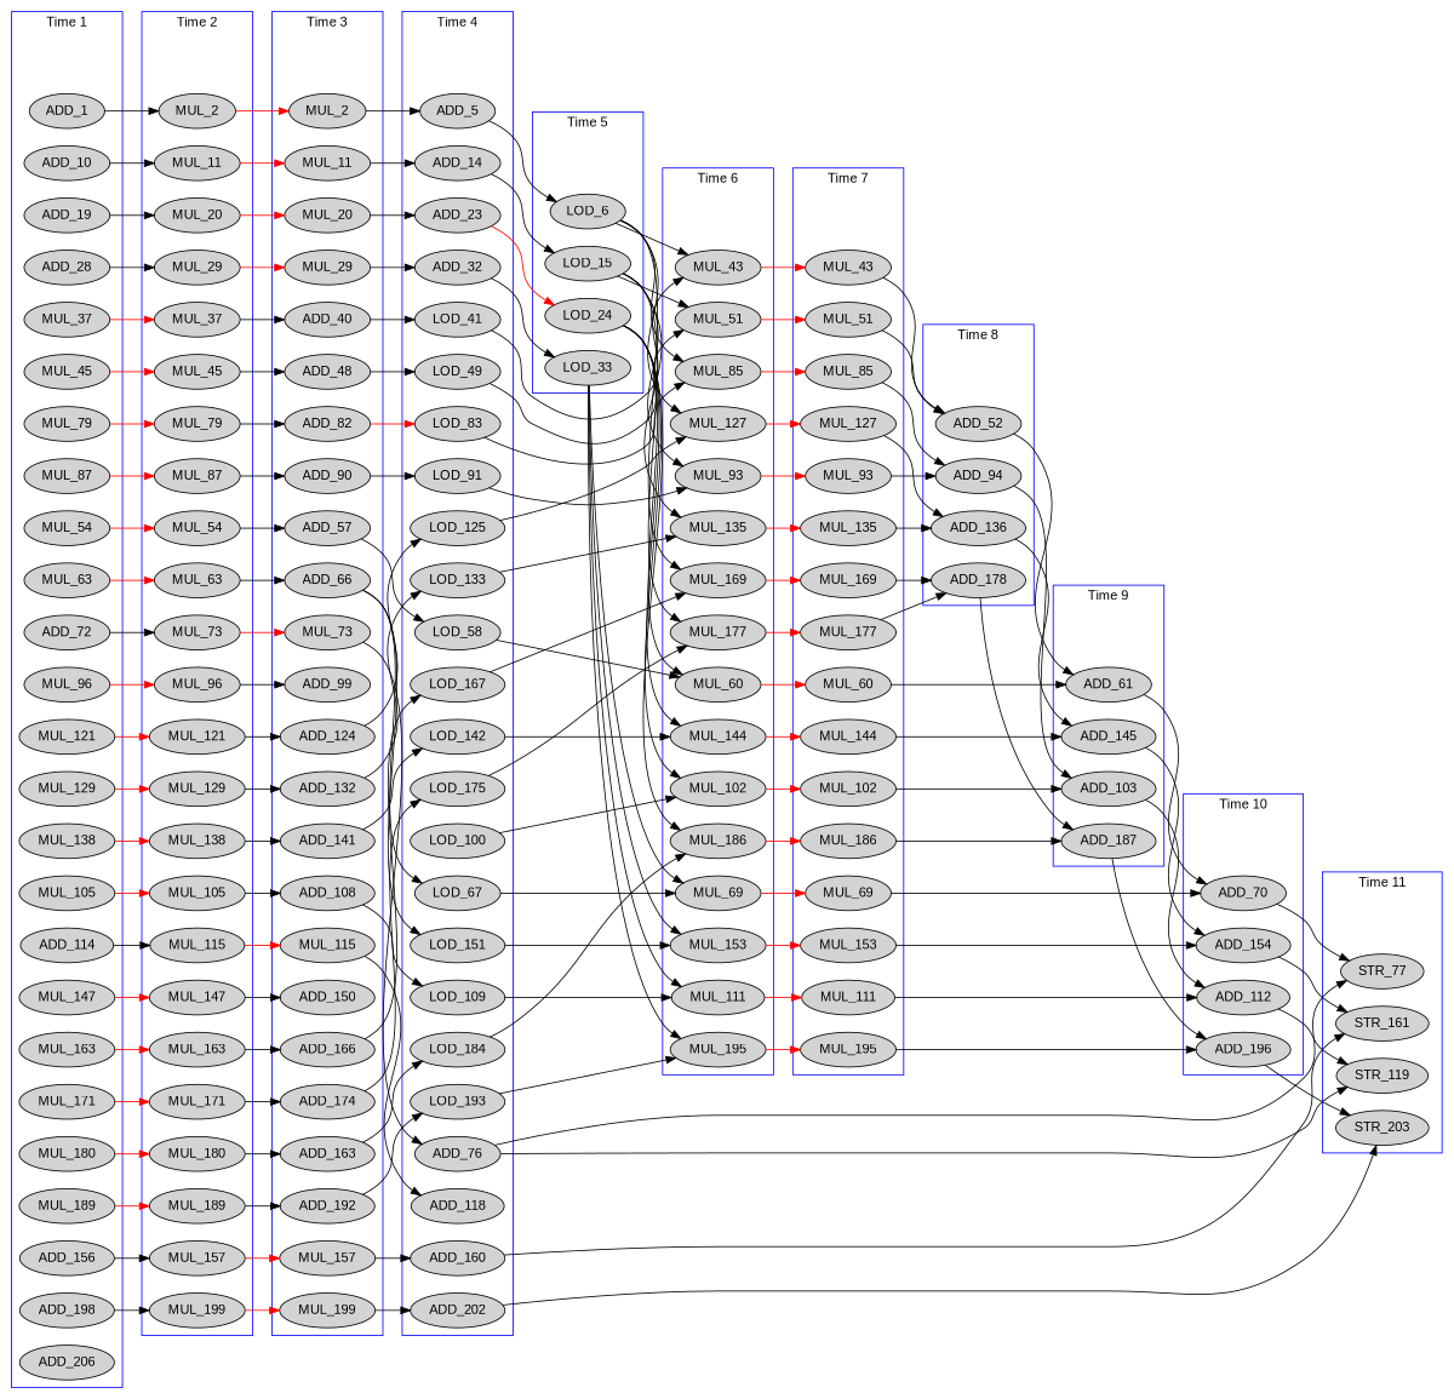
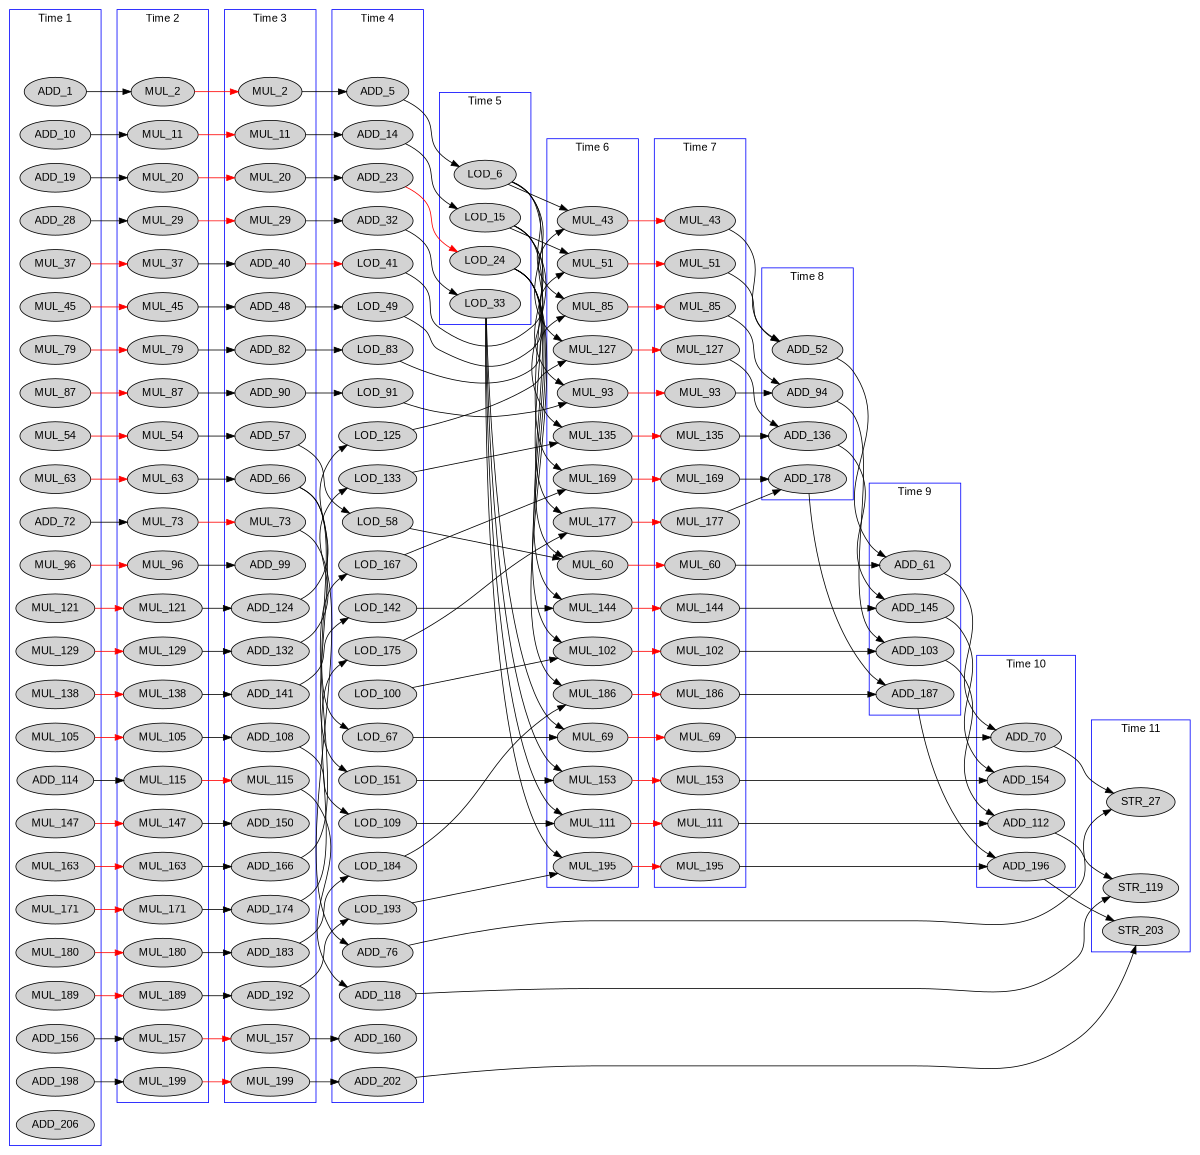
  digraph {
    fontname="Liberation Sans"
    newrank=true
    rankdir=LR
    node [fontname="Liberation Sans" style=filled]
    edge [fontname="Liberation Sans"]
    pseudo_2 [style=invis]
    n2 [label=MUL_2]
    n3 [label=MUL_11]
    n4 [label=MUL_20]
    n5 [label=MUL_29]
    n6 [label=MUL_37]
    n7 [label=MUL_45]
    n8 [label=MUL_54]
    n9 [label=MUL_63]
    n10 [label=MUL_73]
    n11 [label=MUL_79]
    n12 [label=MUL_87]
    n13 [label=MUL_96]
    n14 [label=MUL_105]
    n15 [label=MUL_115]
    n16 [label=MUL_121]
    n17 [label=MUL_129]
    n18 [label=MUL_138]
    n19 [label=MUL_147]
    n20 [label=MUL_157]
    n21 [label=MUL_163]
    n22 [label=MUL_171]
    n23 [label=MUL_180]
    n24 [label=MUL_189]
    n25 [label=MUL_199]
    pseudo_1 [style=invis]
    ADD_1
    ADD_10
    ADD_19
    ADD_28
    n31 [label=MUL_37]
    n32 [label=MUL_45]
    n33 [label=MUL_54]
    n34 [label=MUL_63]
    ADD_72
    n36 [label=MUL_79]
    n37 [label=MUL_87]
    n38 [label=MUL_96]
    n39 [label=MUL_105]
    ADD_114
    n41 [label=MUL_121]
    n42 [label=MUL_129]
    n43 [label=MUL_138]
    n44 [label=MUL_147]
    ADD_156
    n46 [label=MUL_163]
    n47 [label=MUL_171]
    n48 [label=MUL_180]
    n49 [label=MUL_189]
    ADD_198
    ADD_206
    pseudo_3 [style=invis]
    n53 [label=MUL_2]
    n54 [label=MUL_11]
    n55 [label=MUL_20]
    n56 [label=MUL_29]
    ADD_40
    ADD_48
    ADD_57
    ADD_66
    n61 [label=MUL_73]
    ADD_82
    ADD_90
    ADD_99
    ADD_108
    n66 [label=MUL_115]
    ADD_124
    ADD_132
    ADD_141
    ADD_150
    n71 [label=MUL_157]
    ADD_166
    ADD_174
-   ADD_183 [label=ADD_163]
+   ADD_183
    ADD_192
    n76 [label=MUL_199]
    pseudo_4 [style=invis]
    ADD_5
    ADD_14
    ADD_23
    ADD_32
    LOD_41
    LOD_49
    LOD_58
    LOD_67
    ADD_76
    LOD_83
    LOD_91
    LOD_100
    LOD_109
    ADD_118
    LOD_125
    LOD_133
    LOD_142
    LOD_151
    ADD_160
    LOD_167
    LOD_175
    LOD_184
    LOD_193
    ADD_202
    pseudo_5 [style=invis]
    LOD_6
    LOD_15
    LOD_24
    LOD_33
    pseudo_6 [style=invis]
    n108 [label=MUL_43]
    n109 [label=MUL_51]
    n110 [label=MUL_60]
    n111 [label=MUL_69]
    n112 [label=MUL_85]
    n113 [label=MUL_93]
    n114 [label=MUL_102]
    n115 [label=MUL_111]
    n116 [label=MUL_127]
    n117 [label=MUL_135]
    n118 [label=MUL_144]
    n119 [label=MUL_153]
    n120 [label=MUL_169]
    n121 [label=MUL_177]
    n122 [label=MUL_186]
    n123 [label=MUL_195]
    pseudo_7 [style=invis]
    n125 [label=MUL_43]
    n126 [label=MUL_51]
    n127 [label=MUL_60]
    n128 [label=MUL_69]
    n129 [label=MUL_85]
    n130 [label=MUL_93]
    n131 [label=MUL_102]
    n132 [label=MUL_111]
    n133 [label=MUL_127]
    n134 [label=MUL_135]
    n135 [label=MUL_144]
    n136 [label=MUL_153]
    n137 [label=MUL_169]
    n138 [label=MUL_177]
    n139 [label=MUL_186]
    n140 [label=MUL_195]
    pseudo_8 [style=invis]
    ADD_52
    ADD_94
    ADD_136
    ADD_178
    pseudo_9 [style=invis]
    ADD_61
    ADD_103
    ADD_145
    ADD_187
    pseudo_10 [style=invis]
    ADD_70
    ADD_112
    ADD_154
    ADD_196
    pseudo_11 [style=invis]
-   STR_77
+   STR_77 [label=STR_27]
    STR_119
-   STR_161
    STR_203
    subgraph cluster_1 {
      color=blue
      label="Time 2"
      rank=same
      pseudo_2
      n2
      n3
      n4
      n5
      n6
      n7
      n8
      n9
      n10
      n11
      n12
      n13
      n14
      n15
      n16
      n17
      n18
      n19
      n20
      n21
      n22
      n23
      n24
      n25
    }
    subgraph cluster_2 {
      color=blue
      label="Time 1"
      rank=same
      pseudo_1
      ADD_1
      ADD_10
      ADD_19
      ADD_28
      n31
      n32
      n33
      n34
      ADD_72
      n36
      n37
      n38
      n39
      ADD_114
      n41
      n42
      n43
      n44
      ADD_156
      n46
      n47
      n48
      n49
      ADD_198
      ADD_206
    }
    subgraph cluster_3 {
      color=blue
      label="Time 3"
      rank=same
      pseudo_3
      n53
      n54
      n55
      n56
      ADD_40
      ADD_48
      ADD_57
      ADD_66
      n61
      ADD_82
      ADD_90
      ADD_99
      ADD_108
      n66
      ADD_124
      ADD_132
      ADD_141
      ADD_150
      n71
      ADD_166
      ADD_174
      ADD_183
      ADD_192
      n76
    }
    subgraph cluster_4 {
      color=blue
      label="Time 4"
      rank=same
      pseudo_4
      ADD_5
      ADD_14
      ADD_23
      ADD_32
      LOD_41
      LOD_49
      LOD_58
      LOD_67
      ADD_76
      LOD_83
      LOD_91
      LOD_100
      LOD_109
      ADD_118
      LOD_125
      LOD_133
      LOD_142
      LOD_151
      ADD_160
      LOD_167
      LOD_175
      LOD_184
      LOD_193
      ADD_202
    }
    subgraph cluster_5 {
      color=blue
      label="Time 5"
      rank=same
      pseudo_5
      LOD_6
      LOD_15
      LOD_24
      LOD_33
    }
    subgraph cluster_6 {
      color=blue
      label="Time 6"
      rank=same
      pseudo_6
      n108
      n109
      n110
      n111
      n112
      n113
      n114
      n115
      n116
      n117
      n118
      n119
      n120
      n121
      n122
      n123
    }
    subgraph cluster_7 {
      color=blue
      label="Time 7"
      rank=same
      pseudo_7
      n125
      n126
      n127
      n128
      n129
      n130
      n131
      n132
      n133
      n134
      n135
      n136
      n137
      n138
      n139
      n140
    }
    subgraph cluster_8 {
      color=blue
      label="Time 8"
      rank=same
      pseudo_8
      ADD_52
      ADD_94
      ADD_136
      ADD_178
    }
    subgraph cluster_9 {
      color=blue
      label="Time 9"
      rank=same
      pseudo_9
      ADD_61
      ADD_103
      ADD_145
      ADD_187
    }
    subgraph cluster_10 {
      color=blue
      label="Time 10"
      rank=same
      pseudo_10
      ADD_70
      ADD_112
      ADD_154
      ADD_196
    }
    subgraph cluster_11 {
      color=blue
      label="Time 11"
      rank=same
      pseudo_11
      STR_77
      STR_119
-     STR_161
      STR_203
    }
    pseudo_2 -> pseudo_3 [style=invis]
    n2 -> n53 [color=red]
    n3 -> n54 [color=red]
    n4 -> n55 [color=red]
    n5 -> n56 [color=red]
    n6 -> ADD_40
    n7 -> ADD_48
    n8 -> ADD_57
    n9 -> ADD_66
    n10 -> n61 [color=red]
    n11 -> ADD_82
    n12 -> ADD_90
    n13 -> ADD_99
    n14 -> ADD_108
    n15 -> n66 [color=red]
    n16 -> ADD_124
    n17 -> ADD_132
    n18 -> ADD_141
    n19 -> ADD_150
    n20 -> n71 [color=red]
    n21 -> ADD_166
    n22 -> ADD_174
    n23 -> ADD_183
    n24 -> ADD_192
    n25 -> n76 [color=red]
    pseudo_1 -> pseudo_2 [style=invis]
    ADD_1 -> n2
    ADD_10 -> n3
    ADD_19 -> n4
    ADD_28 -> n5
    n31 -> n6 [color=red]
    n32 -> n7 [color=red]
    n33 -> n8 [color=red]
    n34 -> n9 [color=red]
    ADD_72 -> n10
    n36 -> n11 [color=red]
    n37 -> n12 [color=red]
    n38 -> n13 [color=red]
    n39 -> n14 [color=red]
    ADD_114 -> n15
    n41 -> n16 [color=red]
    n42 -> n17 [color=red]
    n43 -> n18 [color=red]
    n44 -> n19 [color=red]
    ADD_156 -> n20
    n46 -> n21 [color=red]
    n47 -> n22 [color=red]
    n48 -> n23 [color=red]
    n49 -> n24 [color=red]
    ADD_198 -> n25
    pseudo_3 -> pseudo_4 [style=invis]
    n53 -> ADD_5
    n54 -> ADD_14
    n55 -> ADD_23
    n56 -> ADD_32
-   ADD_40 -> LOD_41
+   ADD_40 -> LOD_41 [color=red]
    ADD_48 -> LOD_49
    ADD_57 -> LOD_58
    ADD_66 -> LOD_67
    ADD_66 -> LOD_151
    n61 -> ADD_76
-   ADD_82 -> LOD_83 [color=red]
+   ADD_82 -> LOD_83
    ADD_90 -> LOD_91
    ADD_108 -> LOD_109
    n66 -> ADD_118
    ADD_124 -> LOD_125
    ADD_132 -> LOD_133
    ADD_141 -> LOD_142
    n71 -> ADD_160
    ADD_166 -> LOD_167
    ADD_174 -> LOD_175
    ADD_183 -> LOD_184
    ADD_192 -> LOD_193
    n76 -> ADD_202
    pseudo_4 -> pseudo_5 [style=invis]
    ADD_5 -> LOD_6
    ADD_14 -> LOD_15
    ADD_23 -> LOD_24 [color=red]
    ADD_32 -> LOD_33
    LOD_41 -> n108
    LOD_49 -> n109
    LOD_58 -> n110
    LOD_67 -> n111
    ADD_76 -> STR_77
    LOD_83 -> n112
    LOD_91 -> n113
    LOD_100 -> n114
    LOD_109 -> n115
-   ADD_76 -> STR_119
+   ADD_118 -> STR_119
    LOD_125 -> n116
    LOD_133 -> n117
    LOD_142 -> n118
    LOD_151 -> n119
-   ADD_160 -> STR_161
    LOD_167 -> n120
    LOD_175 -> n121
    LOD_184 -> n122
    LOD_193 -> n123
    ADD_202 -> STR_203
    pseudo_5 -> pseudo_6 [style=invis]
    LOD_6 -> n108
    LOD_6 -> n112
    LOD_6 -> n116
    LOD_6 -> n120
    LOD_15 -> n109
    LOD_15 -> n113
    LOD_15 -> n117
    LOD_15 -> n121
    LOD_24 -> n110
    LOD_24 -> n114
    LOD_24 -> n118
    LOD_24 -> n122
    LOD_33 -> n111
    LOD_33 -> n115
    LOD_33 -> n119
    LOD_33 -> n123
    pseudo_6 -> pseudo_7 [style=invis]
    n108 -> n125 [color=red]
    n109 -> n126 [color=red]
    n110 -> n127 [color=red]
    n111 -> n128 [color=red]
    n112 -> n129 [color=red]
    n113 -> n130 [color=red]
    n114 -> n131 [color=red]
    n115 -> n132 [color=red]
    n116 -> n133 [color=red]
    n117 -> n134 [color=red]
    n118 -> n135 [color=red]
    n119 -> n136 [color=red]
    n120 -> n137 [color=red]
    n121 -> n138 [color=red]
    n122 -> n139 [color=red]
    n123 -> n140 [color=red]
    pseudo_7 -> pseudo_8 [style=invis]
    n125 -> ADD_52
    n126 -> ADD_52
    n127 -> ADD_61
    n128 -> ADD_70
    n129 -> ADD_94
    n130 -> ADD_94
    n131 -> ADD_103
    n132 -> ADD_112
    n133 -> ADD_136
    n134 -> ADD_136
    n135 -> ADD_145
    n136 -> ADD_154
    n137 -> ADD_178
    n138 -> ADD_178
    n139 -> ADD_187
    n140 -> ADD_196
    pseudo_8 -> pseudo_9 [style=invis]
    ADD_52 -> ADD_61
    ADD_94 -> ADD_103
    ADD_136 -> ADD_145
    ADD_178 -> ADD_187
    pseudo_9 -> pseudo_10 [style=invis]
    ADD_61 -> ADD_70
    ADD_103 -> ADD_112
    ADD_145 -> ADD_154
    ADD_187 -> ADD_196
    pseudo_10 -> pseudo_11 [style=invis]
    ADD_70 -> STR_77
    ADD_112 -> STR_119
-   ADD_154 -> STR_161
    ADD_196 -> STR_203
  }
